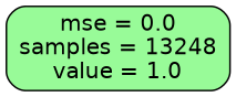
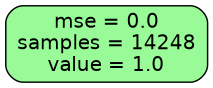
  digraph {
-   n1 [color=black fontname=helvetica label="mse = 0.0\nsamples = 13248\nvalue = 1.0" shape=box style="rounded,filled" fillcolor=palegreen]
+   n1 [color=black fontname=helvetica label="mse = 0.0\nsamples = 14248\nvalue = 1.0" shape=box style="rounded,filled" fillcolor=palegreen]
  }
